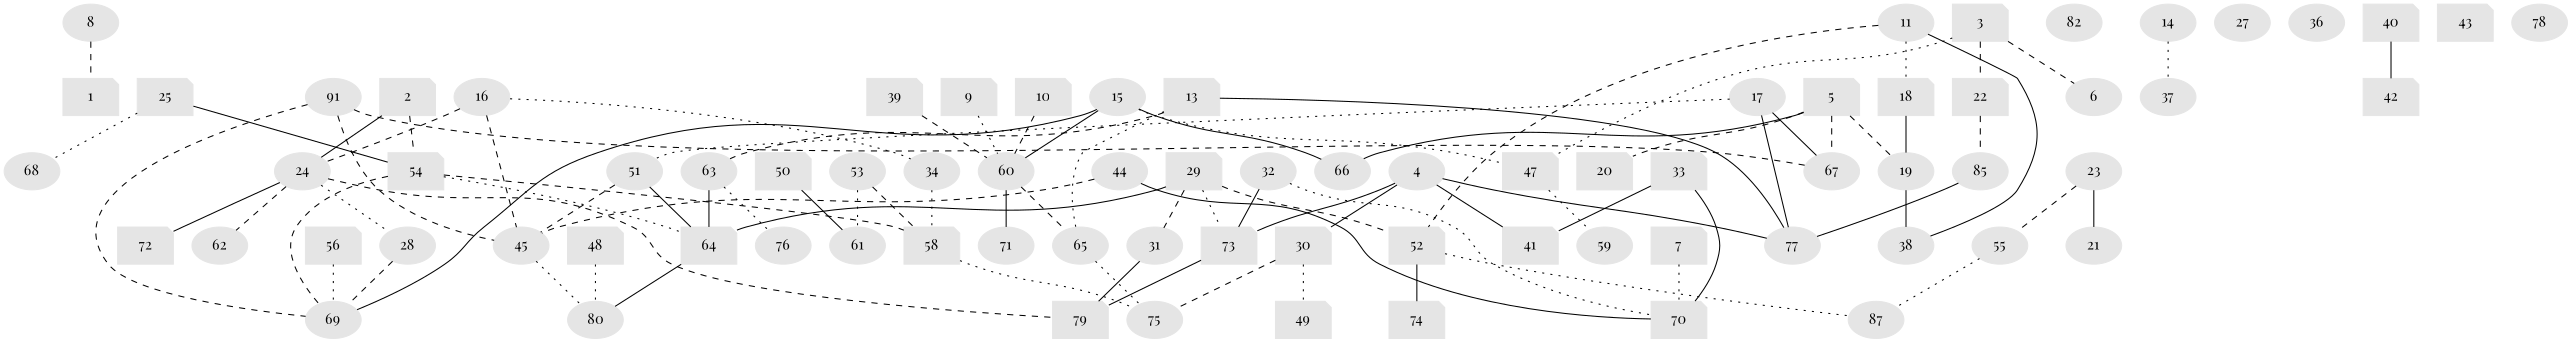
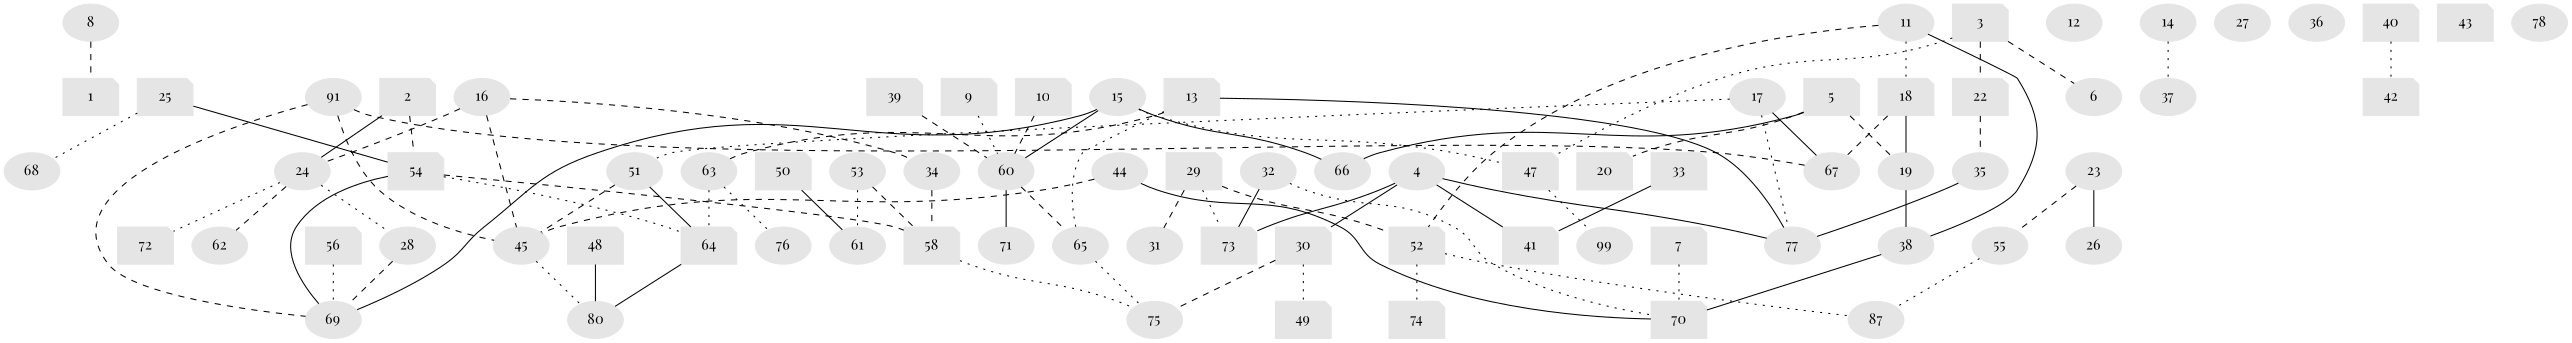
  graph {
    fontname="Playfair Display"
    node [color=gray90 fontname="Playfair Display" shape=ellipse style=filled]
    edge [fontname="Playfair Display" style=solid]
    1 [shape=note]
    2 [shape=note]
    24
    54 [shape=note]
    28
    62
    72 [shape=note]
-   79 [shape=note]
    69
    64 [shape=note]
    58 [shape=note]
    3 [shape=note]
    6
    22 [shape=note]
    47 [shape=note]
-   35 [label=85]
-   59
+   35
+   59 [label=99]
    30 [shape=note]
    4
    41 [shape=note]
    73 [shape=note]
    77
    49 [shape=note]
    75
    5 [shape=note]
    19
    20 [shape=note]
    66
    38
    7 [shape=note]
    70 [shape=note]
    8
    25 [shape=note]
    68
    9 [shape=note]
    60
    65
    71
    10 [shape=note]
    18 [shape=note]
    11
    52 [shape=note]
    67
    74 [shape=note]
-   12 [label=82]
+   12
    13 [shape=note]
    63
    76
    14
    37
    15
    16
    34
    45
    80
    17
    51
    n58 [label=91]
    23
-   26 [label=21]
+   26
    55
    n62 [label=87]
    27
    29 [shape=note]
    31
    32
    33 [shape=note]
    36
    39 [shape=note]
    40 [shape=note]
    42 [shape=note]
    43 [shape=note]
    44
    48 [shape=note]
    50 [shape=note]
    61
    53
    56 [shape=note]
    78
    2 -- 24
    2 -- 54 [style=dashed]
    24 -- 28 [style=dotted]
    24 -- 62 [style=dashed]
-   24 -- 72
-   24 -- 79 [style=dashed]
-   54 -- 69 [style=dashed]
+   24 -- 72 [style=dotted]
+   54 -- 69
    54 -- 64 [style=dotted]
    54 -- 58 [style=dashed]
    28 -- 69 [style=dashed]
    64 -- 80
    58 -- 75 [style=dotted]
    3 -- 6 [style=dashed]
    3 -- 22 [style=dashed]
    3 -- 47 [style=dotted]
    22 -- 35 [style=dashed]
    47 -- 59 [style=dotted]
    35 -- 77
    30 -- 49 [style=dotted]
    30 -- 75 [style=dashed]
    4 -- 30
    4 -- 41
    4 -- 73
    4 -- 77
-   73 -- 79
    5 -- 19 [style=dashed]
    5 -- 20 [style=dashed]
    5 -- 66
    19 -- 38
-   33 -- 70
+   38 -- 70
    7 -- 70 [style=dotted]
    8 -- 1 [style=dashed]
    25 -- 54
    25 -- 68 [style=dotted]
    9 -- 60 [style=dotted]
    60 -- 65 [style=dashed]
    60 -- 71
    65 -- 75 [style=dotted]
    10 -- 60 [style=dashed]
    18 -- 19
-   5 -- 67 [style=dashed]
+   18 -- 67 [style=dashed]
    11 -- 38
    11 -- 18 [style=dotted]
    11 -- 52 [style=dashed]
-   52 -- 74
+   52 -- 74 [style=dotted]
    52 -- n62 [style=dotted]
    13 -- 77
    13 -- 65 [style=dotted]
    13 -- 63 [style=dashed]
-   63 -- 64
+   63 -- 64 [style=dotted]
    63 -- 76 [style=dotted]
    14 -- 37 [style=dotted]
    15 -- 69
    15 -- 47 [style=dotted]
    15 -- 66
    15 -- 60
    16 -- 24 [style=dashed]
-   16 -- 34 [style=dotted]
+   16 -- 34 [style=dashed]
    16 -- 45 [style=dashed]
-   34 -- 58 [style=dotted]
+   34 -- 58 [style=dashed]
    45 -- 80 [style=dotted]
-   17 -- 77
+   17 -- 77 [style=dotted]
    17 -- 67
    17 -- 51 [style=dotted]
    51 -- 64
    51 -- 45 [style=dashed]
    n58 -- 69 [style=dashed]
    n58 -- 67 [style=dashed]
    n58 -- 45 [style=dashed]
    23 -- 26
    23 -- 55 [style=dashed]
    55 -- n62 [style=dotted]
-   29 -- 64
    29 -- 73 [style=dotted]
    29 -- 52 [style=dashed]
    29 -- 31 [style=dashed]
-   31 -- 79
    32 -- 73
    32 -- 70 [style=dotted]
    33 -- 41
    39 -- 60 [style=dashed]
-   40 -- 42
+   40 -- 42 [style=dotted]
    44 -- 70
    44 -- 45 [style=dashed]
-   48 -- 80 [style=dotted]
+   48 -- 80
    50 -- 61
    53 -- 58 [style=dashed]
    53 -- 61 [style=dotted]
    56 -- 69 [style=dotted]
  }
